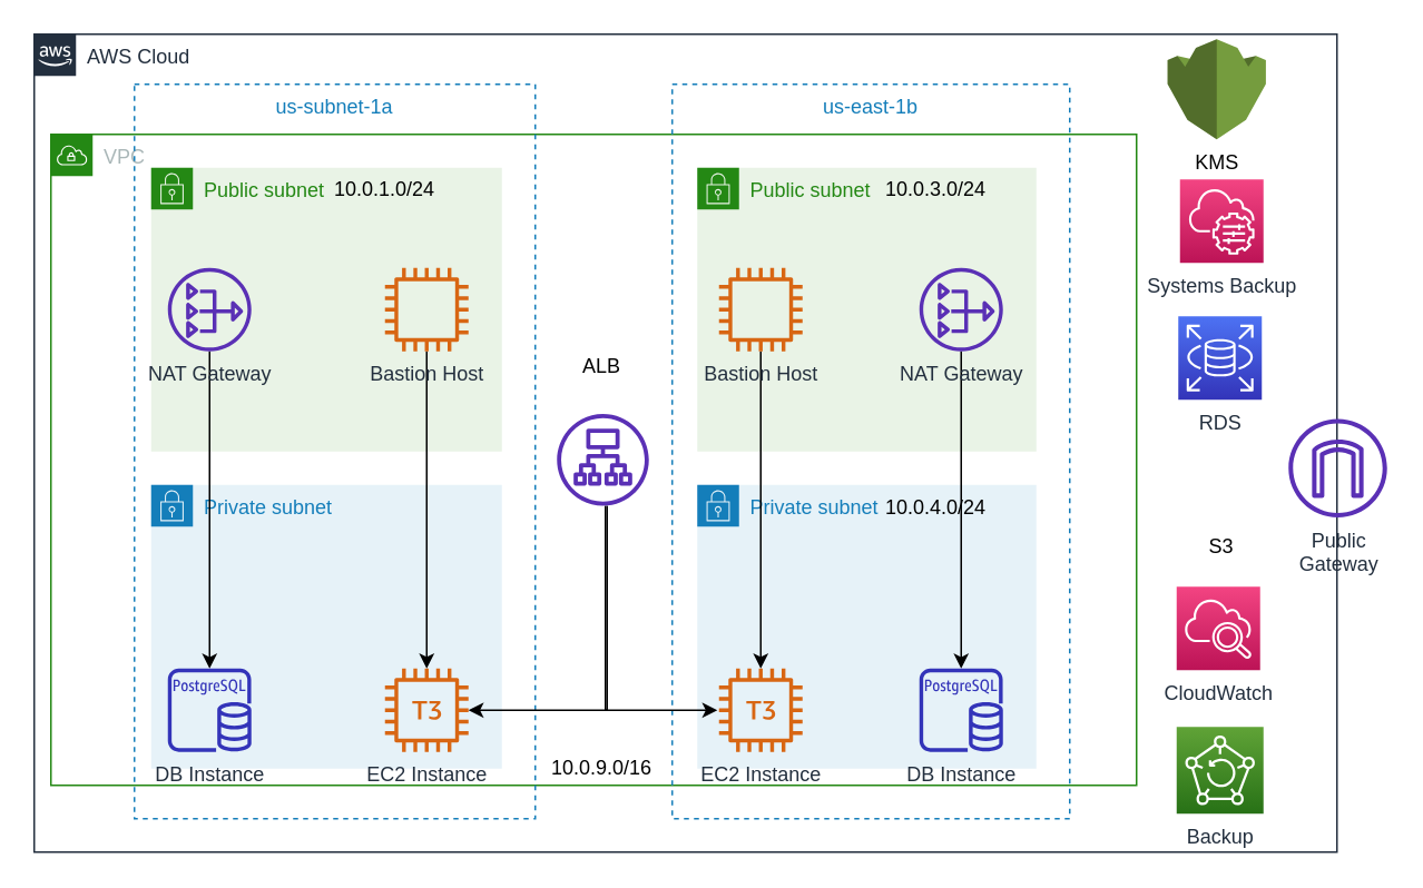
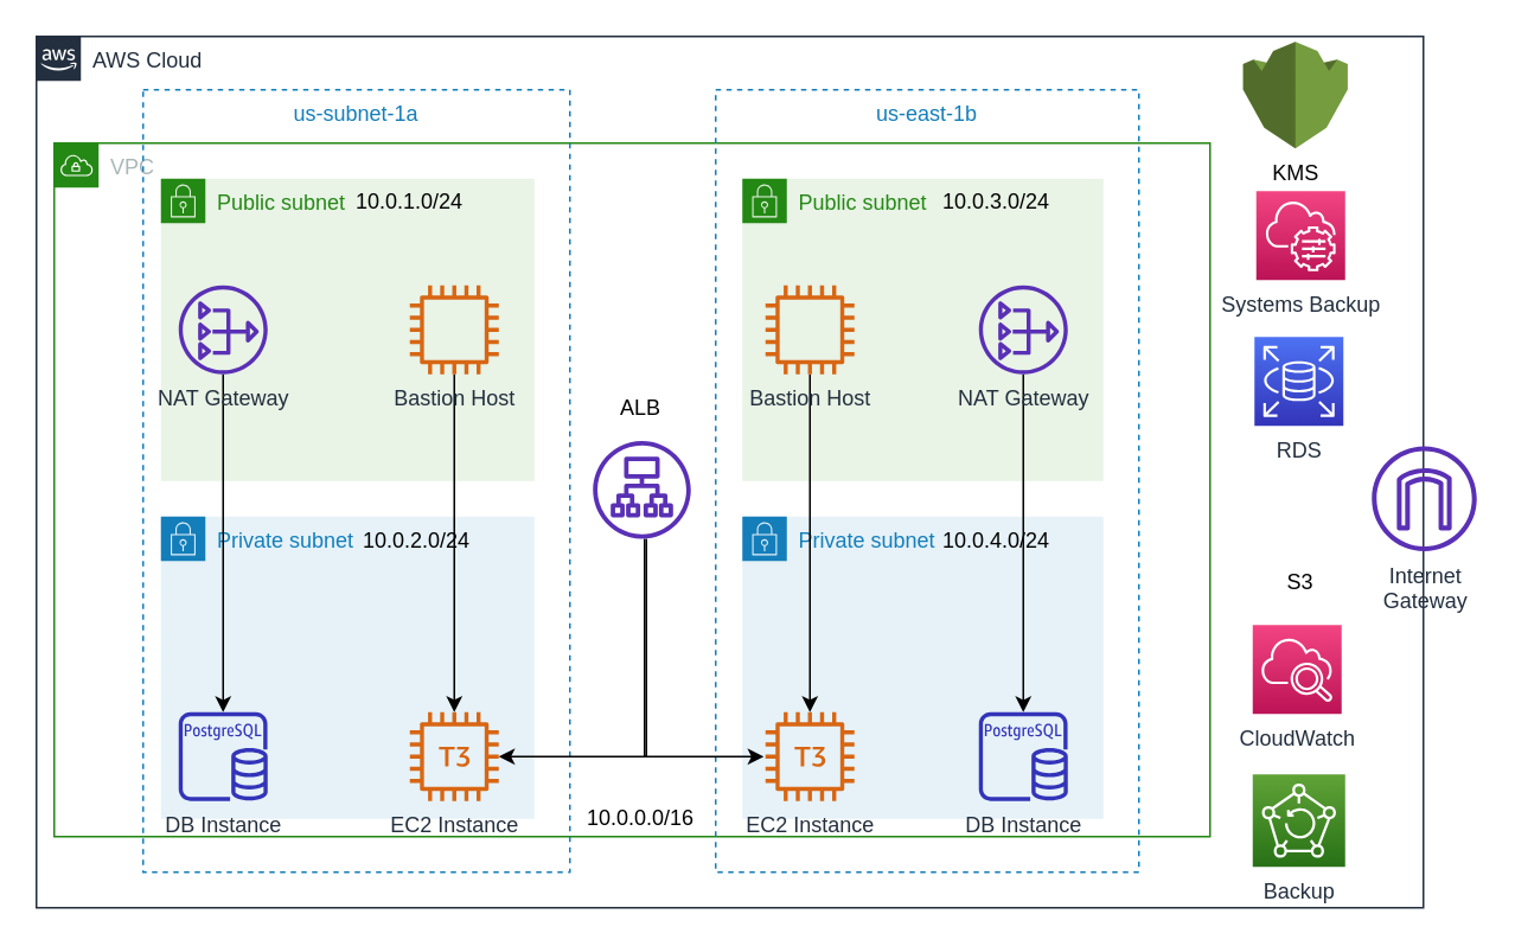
  <mxCell id="0" />
  <mxCell id="1" parent="0" />
  <mxCell id="2" value="AWS Cloud" style="points=[[0,0],[0.25,0],[0.5,0],[0.75,0],[1,0],[1,0.25],[1,0.5],[1,0.75],[1,1],[0.75,1],[0.5,1],[0.25,1],[0,1],[0,0.75],[0,0.5],[0,0.25]];outlineConnect=0;gradientColor=none;html=1;whiteSpace=wrap;fontSize=12;fontStyle=0;shape=mxgraph.aws4.group;grIcon=mxgraph.aws4.group_aws_cloud_alt;strokeColor=#232F3E;fillColor=none;verticalAlign=top;align=left;spacingLeft=30;fontColor=#232F3E;dashed=0;" parent="1" vertex="1"><mxGeometry x="20" y="20" width="780" height="490" as="geometry" /></mxCell>
  <mxCell id="3" value="VPC" style="points=[[0,0],[0.25,0],[0.5,0],[0.75,0],[1,0],[1,0.25],[1,0.5],[1,0.75],[1,1],[0.75,1],[0.5,1],[0.25,1],[0,1],[0,0.75],[0,0.5],[0,0.25]];outlineConnect=0;gradientColor=none;html=1;whiteSpace=wrap;fontSize=12;fontStyle=0;shape=mxgraph.aws4.group;grIcon=mxgraph.aws4.group_vpc;strokeColor=#248814;fillColor=none;verticalAlign=top;align=left;spacingLeft=30;fontColor=#AAB7B8;dashed=0;" parent="1" vertex="1"><mxGeometry x="30" y="80" width="650" height="390" as="geometry" /></mxCell>
  <mxCell id="4" value="us-subnet-1a" style="fillColor=none;strokeColor=#147EBA;dashed=1;verticalAlign=top;fontStyle=0;fontColor=#147EBA;" parent="1" vertex="1"><mxGeometry x="80" y="50" width="240" height="440" as="geometry" /></mxCell>
  <mxCell id="5" value="us-east-1b" style="fillColor=none;strokeColor=#147EBA;dashed=1;verticalAlign=top;fontStyle=0;fontColor=#147EBA;" parent="1" vertex="1"><mxGeometry x="402" y="50" width="238" height="440" as="geometry" /></mxCell>
  <mxCell id="6" value="Public subnet" style="points=[[0,0],[0.25,0],[0.5,0],[0.75,0],[1,0],[1,0.25],[1,0.5],[1,0.75],[1,1],[0.75,1],[0.5,1],[0.25,1],[0,1],[0,0.75],[0,0.5],[0,0.25]];outlineConnect=0;gradientColor=none;html=1;whiteSpace=wrap;fontSize=12;fontStyle=0;shape=mxgraph.aws4.group;grIcon=mxgraph.aws4.group_security_group;grStroke=0;strokeColor=#248814;fillColor=#E9F3E6;verticalAlign=top;align=left;spacingLeft=30;fontColor=#248814;dashed=0;" parent="1" vertex="1"><mxGeometry x="90" y="100" width="210" height="170" as="geometry" /></mxCell>
  <mxCell id="7" value="Public subnet" style="points=[[0,0],[0.25,0],[0.5,0],[0.75,0],[1,0],[1,0.25],[1,0.5],[1,0.75],[1,1],[0.75,1],[0.5,1],[0.25,1],[0,1],[0,0.75],[0,0.5],[0,0.25]];outlineConnect=0;gradientColor=none;html=1;whiteSpace=wrap;fontSize=12;fontStyle=0;shape=mxgraph.aws4.group;grIcon=mxgraph.aws4.group_security_group;grStroke=0;strokeColor=#248814;fillColor=#E9F3E6;verticalAlign=top;align=left;spacingLeft=30;fontColor=#248814;dashed=0;" parent="1" vertex="1"><mxGeometry x="417" y="100" width="203" height="170" as="geometry" /></mxCell>
  <mxCell id="8" value="Private subnet" style="points=[[0,0],[0.25,0],[0.5,0],[0.75,0],[1,0],[1,0.25],[1,0.5],[1,0.75],[1,1],[0.75,1],[0.5,1],[0.25,1],[0,1],[0,0.75],[0,0.5],[0,0.25]];outlineConnect=0;gradientColor=none;html=1;whiteSpace=wrap;fontSize=12;fontStyle=0;shape=mxgraph.aws4.group;grIcon=mxgraph.aws4.group_security_group;grStroke=0;strokeColor=#147EBA;fillColor=#E6F2F8;verticalAlign=top;align=left;spacingLeft=30;fontColor=#147EBA;dashed=0;" parent="1" vertex="1"><mxGeometry x="90" y="290" width="210" height="170" as="geometry" /></mxCell>
  <mxCell id="9" value="Private subnet" style="points=[[0,0],[0.25,0],[0.5,0],[0.75,0],[1,0],[1,0.25],[1,0.5],[1,0.75],[1,1],[0.75,1],[0.5,1],[0.25,1],[0,1],[0,0.75],[0,0.5],[0,0.25]];outlineConnect=0;gradientColor=none;html=1;whiteSpace=wrap;fontSize=12;fontStyle=0;shape=mxgraph.aws4.group;grIcon=mxgraph.aws4.group_security_group;grStroke=0;strokeColor=#147EBA;fillColor=#E6F2F8;verticalAlign=top;align=left;spacingLeft=30;fontColor=#147EBA;dashed=0;" parent="1" vertex="1"><mxGeometry x="417" y="290" width="203" height="170" as="geometry" /></mxCell>
  <mxCell id="10" style="edgeStyle=orthogonalEdgeStyle;rounded=0;orthogonalLoop=1;jettySize=auto;html=1;" parent="1" source="12" target="18" edge="1"><mxGeometry relative="1" as="geometry"><Array as="points"><mxPoint x="363" y="425" /></Array></mxGeometry></mxCell>
  <mxCell id="11" style="edgeStyle=orthogonalEdgeStyle;rounded=0;orthogonalLoop=1;jettySize=auto;html=1;" parent="1" edge="1"><mxGeometry relative="1" as="geometry"><Array as="points"><mxPoint x="362" y="425" /></Array><mxPoint x="362" y="302.5" as="sourcePoint" /><mxPoint x="429" y="425" as="targetPoint" /></mxGeometry></mxCell>
  <mxCell id="12" value="" style="outlineConnect=0;fontColor=#232F3E;gradientColor=none;fillColor=#5A30B5;strokeColor=none;dashed=0;verticalLabelPosition=bottom;verticalAlign=top;align=center;html=1;fontSize=12;fontStyle=0;aspect=fixed;pointerEvents=1;shape=mxgraph.aws4.application_load_balancer;" parent="1" vertex="1"><mxGeometry x="333" y="247.5" width="55" height="55" as="geometry" /></mxCell>
- <mxCell id="13" value="10.0.9.0/16" style="text;html=1;strokeColor=none;fillColor=none;align=center;verticalAlign=middle;whiteSpace=wrap;rounded=0;" parent="1" vertex="1"><mxGeometry x="340" y="450" width="40" height="20" as="geometry" /></mxCell>
+ <mxCell id="13" value="10.0.0.0/16" style="text;html=1;strokeColor=none;fillColor=none;align=center;verticalAlign=middle;whiteSpace=wrap;rounded=0;" parent="1" vertex="1"><mxGeometry x="340" y="450" width="40" height="20" as="geometry" /></mxCell>
  <mxCell id="14" style="edgeStyle=orthogonalEdgeStyle;rounded=0;orthogonalLoop=1;jettySize=auto;html=1;" parent="1" source="15" target="21" edge="1"><mxGeometry relative="1" as="geometry" /></mxCell>
  <mxCell id="15" value="NAT Gateway" style="outlineConnect=0;fontColor=#232F3E;gradientColor=none;fillColor=#5A30B5;strokeColor=none;dashed=0;verticalLabelPosition=bottom;verticalAlign=top;align=center;html=1;fontSize=12;fontStyle=0;aspect=fixed;pointerEvents=1;shape=mxgraph.aws4.nat_gateway;" parent="1" vertex="1"><mxGeometry x="100" y="160" width="50" height="50" as="geometry" /></mxCell>
  <mxCell id="16" style="edgeStyle=orthogonalEdgeStyle;rounded=0;orthogonalLoop=1;jettySize=auto;html=1;" parent="1" source="17" target="20" edge="1"><mxGeometry relative="1" as="geometry" /></mxCell>
  <mxCell id="17" value="NAT Gateway" style="outlineConnect=0;fontColor=#232F3E;gradientColor=none;fillColor=#5A30B5;strokeColor=none;dashed=0;verticalLabelPosition=bottom;verticalAlign=top;align=center;html=1;fontSize=12;fontStyle=0;aspect=fixed;pointerEvents=1;shape=mxgraph.aws4.nat_gateway;" parent="1" vertex="1"><mxGeometry x="550" y="160" width="50" height="50" as="geometry" /></mxCell>
  <mxCell id="18" value="EC2 Instance" style="outlineConnect=0;fontColor=#232F3E;gradientColor=none;fillColor=#D86613;strokeColor=none;dashed=0;verticalLabelPosition=bottom;verticalAlign=top;align=center;html=1;fontSize=12;fontStyle=0;aspect=fixed;pointerEvents=1;shape=mxgraph.aws4.t3_instance;" parent="1" vertex="1"><mxGeometry x="230" y="400" width="50" height="50" as="geometry" /></mxCell>
  <mxCell id="19" value="EC2 Instance" style="outlineConnect=0;fontColor=#232F3E;gradientColor=none;fillColor=#D86613;strokeColor=none;dashed=0;verticalLabelPosition=bottom;verticalAlign=top;align=center;html=1;fontSize=12;fontStyle=0;aspect=fixed;pointerEvents=1;shape=mxgraph.aws4.t3_instance;" parent="1" vertex="1"><mxGeometry x="430" y="400" width="50" height="50" as="geometry" /></mxCell>
  <mxCell id="20" value="DB Instance" style="outlineConnect=0;fontColor=#232F3E;gradientColor=none;fillColor=#3334B9;strokeColor=none;dashed=0;verticalLabelPosition=bottom;verticalAlign=top;align=center;html=1;fontSize=12;fontStyle=0;aspect=fixed;pointerEvents=1;shape=mxgraph.aws4.rds_postgresql_instance;" parent="1" vertex="1"><mxGeometry x="550" y="400" width="50" height="50" as="geometry" /></mxCell>
  <mxCell id="21" value="DB Instance" style="outlineConnect=0;fontColor=#232F3E;gradientColor=none;fillColor=#3334B9;strokeColor=none;dashed=0;verticalLabelPosition=bottom;verticalAlign=top;align=center;html=1;fontSize=12;fontStyle=0;aspect=fixed;pointerEvents=1;shape=mxgraph.aws4.rds_postgresql_instance;" parent="1" vertex="1"><mxGeometry x="100" y="400" width="50" height="50" as="geometry" /></mxCell>
  <mxCell id="22" style="edgeStyle=orthogonalEdgeStyle;rounded=0;orthogonalLoop=1;jettySize=auto;html=1;" parent="1" source="23" target="18" edge="1"><mxGeometry relative="1" as="geometry" /></mxCell>
  <mxCell id="23" value="Bastion Host" style="outlineConnect=0;fontColor=#232F3E;gradientColor=none;fillColor=#D86613;strokeColor=none;dashed=0;verticalLabelPosition=bottom;verticalAlign=top;align=center;html=1;fontSize=12;fontStyle=0;aspect=fixed;pointerEvents=1;shape=mxgraph.aws4.instance2;" parent="1" vertex="1"><mxGeometry x="230" y="160" width="50" height="50" as="geometry" /></mxCell>
  <mxCell id="24" style="edgeStyle=orthogonalEdgeStyle;rounded=0;orthogonalLoop=1;jettySize=auto;html=1;" parent="1" source="25" target="19" edge="1"><mxGeometry relative="1" as="geometry" /></mxCell>
  <mxCell id="25" value="Bastion Host" style="outlineConnect=0;fontColor=#232F3E;gradientColor=none;fillColor=#D86613;strokeColor=none;dashed=0;verticalLabelPosition=bottom;verticalAlign=top;align=center;html=1;fontSize=12;fontStyle=0;aspect=fixed;pointerEvents=1;shape=mxgraph.aws4.instance2;" parent="1" vertex="1"><mxGeometry x="430" y="160" width="50" height="50" as="geometry" /></mxCell>
  <mxCell id="26" value="" style="shape=image;html=1;verticalAlign=top;verticalLabelPosition=bottom;labelBackgroundColor=#ffffff;imageAspect=0;aspect=fixed;image=https://cdn2.iconfinder.com/data/icons/amazon-aws-stencils/100/Storage__Content_Delivery_Amazon_S3_Bucket_with_Objects-128.png" parent="1" vertex="1"><mxGeometry x="683.75" y="247.75" width="91.25" height="91.25" as="geometry" /></mxCell>
  <mxCell id="27" value="CloudWatch" style="outlineConnect=0;fontColor=#232F3E;gradientColor=#F34482;gradientDirection=north;fillColor=#BC1356;strokeColor=#ffffff;dashed=0;verticalLabelPosition=bottom;verticalAlign=top;align=center;html=1;fontSize=12;fontStyle=0;aspect=fixed;shape=mxgraph.aws4.resourceIcon;resIcon=mxgraph.aws4.cloudwatch_2;" parent="1" vertex="1"><mxGeometry x="704" y="351" width="50" height="50" as="geometry" /></mxCell>
  <mxCell id="28" value="Backup" style="outlineConnect=0;fontColor=#232F3E;gradientColor=#60A337;gradientDirection=north;fillColor=#277116;strokeColor=#ffffff;dashed=0;verticalLabelPosition=bottom;verticalAlign=top;align=center;html=1;fontSize=12;fontStyle=0;aspect=fixed;shape=mxgraph.aws4.resourceIcon;resIcon=mxgraph.aws4.backup;" parent="1" vertex="1"><mxGeometry x="704" y="435" width="52" height="52" as="geometry" /></mxCell>
- <mxCell id="29" value="ALB" style="text;html=1;strokeColor=none;fillColor=none;align=center;verticalAlign=middle;whiteSpace=wrap;rounded=0;" parent="1" vertex="1"><mxGeometry x="340" y="209" width="40" height="20" as="geometry" /></mxCell>
+ <mxCell id="29" value="ALB" style="text;html=1;strokeColor=none;fillColor=none;align=center;verticalAlign=middle;whiteSpace=wrap;rounded=0;" parent="1" vertex="1"><mxGeometry x="340" y="219" width="40" height="20" as="geometry" /></mxCell>
  <mxCell id="30" value="10.0.1.0/24" style="text;html=1;strokeColor=none;fillColor=none;align=center;verticalAlign=middle;whiteSpace=wrap;rounded=0;" parent="1" vertex="1"><mxGeometry x="210" y="103" width="40" height="20" as="geometry" /></mxCell>
  <mxCell id="31" value="10.0.3.0/24" style="text;html=1;strokeColor=none;fillColor=none;align=center;verticalAlign=middle;whiteSpace=wrap;rounded=0;" parent="1" vertex="1"><mxGeometry x="540" y="103" width="40" height="20" as="geometry" /></mxCell>
+ <mxCell id="32" value="10.0.2.0/24" style="text;html=1;strokeColor=none;fillColor=none;align=center;verticalAlign=middle;whiteSpace=wrap;rounded=0;" parent="1" vertex="1"><mxGeometry x="214" y="294" width="40" height="20" as="geometry" /></mxCell>
  <mxCell id="33" value="10.0.4.0/24" style="text;html=1;strokeColor=none;fillColor=none;align=center;verticalAlign=middle;whiteSpace=wrap;rounded=0;" parent="1" vertex="1"><mxGeometry x="540" y="294" width="40" height="20" as="geometry" /></mxCell>
  <mxCell id="34" value="RDS" style="outlineConnect=0;fontColor=#232F3E;gradientColor=#4D72F3;gradientDirection=north;fillColor=#3334B9;strokeColor=#ffffff;dashed=0;verticalLabelPosition=bottom;verticalAlign=top;align=center;html=1;fontSize=12;fontStyle=0;aspect=fixed;shape=mxgraph.aws4.resourceIcon;resIcon=mxgraph.aws4.rds;" parent="1" vertex="1"><mxGeometry x="705" y="189" width="50" height="50" as="geometry" /></mxCell>
- <mxCell id="35" value="Public&lt;br&gt;Gateway" style="outlineConnect=0;fontColor=#232F3E;gradientColor=none;fillColor=#5A30B5;strokeColor=none;dashed=0;verticalLabelPosition=bottom;verticalAlign=top;align=center;html=1;fontSize=12;fontStyle=0;aspect=fixed;pointerEvents=1;shape=mxgraph.aws4.internet_gateway;" vertex="1" parent="1"><mxGeometry x="771" y="250.5" width="59" height="59" as="geometry" /></mxCell>
+ <mxCell id="35" value="Internet&lt;br&gt;Gateway" style="outlineConnect=0;fontColor=#232F3E;gradientColor=none;fillColor=#5A30B5;strokeColor=none;dashed=0;verticalLabelPosition=bottom;verticalAlign=top;align=center;html=1;fontSize=12;fontStyle=0;aspect=fixed;pointerEvents=1;shape=mxgraph.aws4.internet_gateway;" vertex="1" parent="1"><mxGeometry x="771" y="250.5" width="59" height="59" as="geometry" /></mxCell>
  <mxCell id="36" value="Systems Backup" style="outlineConnect=0;fontColor=#232F3E;gradientColor=#F34482;gradientDirection=north;fillColor=#BC1356;strokeColor=#ffffff;dashed=0;verticalLabelPosition=bottom;verticalAlign=top;align=center;html=1;fontSize=12;fontStyle=0;aspect=fixed;shape=mxgraph.aws4.resourceIcon;resIcon=mxgraph.aws4.systems_manager;" vertex="1" parent="1"><mxGeometry x="706" y="107" width="50" height="50" as="geometry" /></mxCell>
  <mxCell id="37" value="KMS" style="outlineConnect=0;dashed=0;verticalLabelPosition=bottom;verticalAlign=top;align=center;html=1;shape=mxgraph.aws3.kms;fillColor=#759C3E;gradientColor=none;" vertex="1" parent="1"><mxGeometry x="698.56" y="23" width="58.87" height="60" as="geometry" /></mxCell>
  <mxCell id="38" value="S3" style="text;html=1;strokeColor=none;fillColor=none;align=center;verticalAlign=middle;whiteSpace=wrap;rounded=0;" vertex="1" parent="1"><mxGeometry x="711" y="317" width="40" height="20" as="geometry" /></mxCell>
